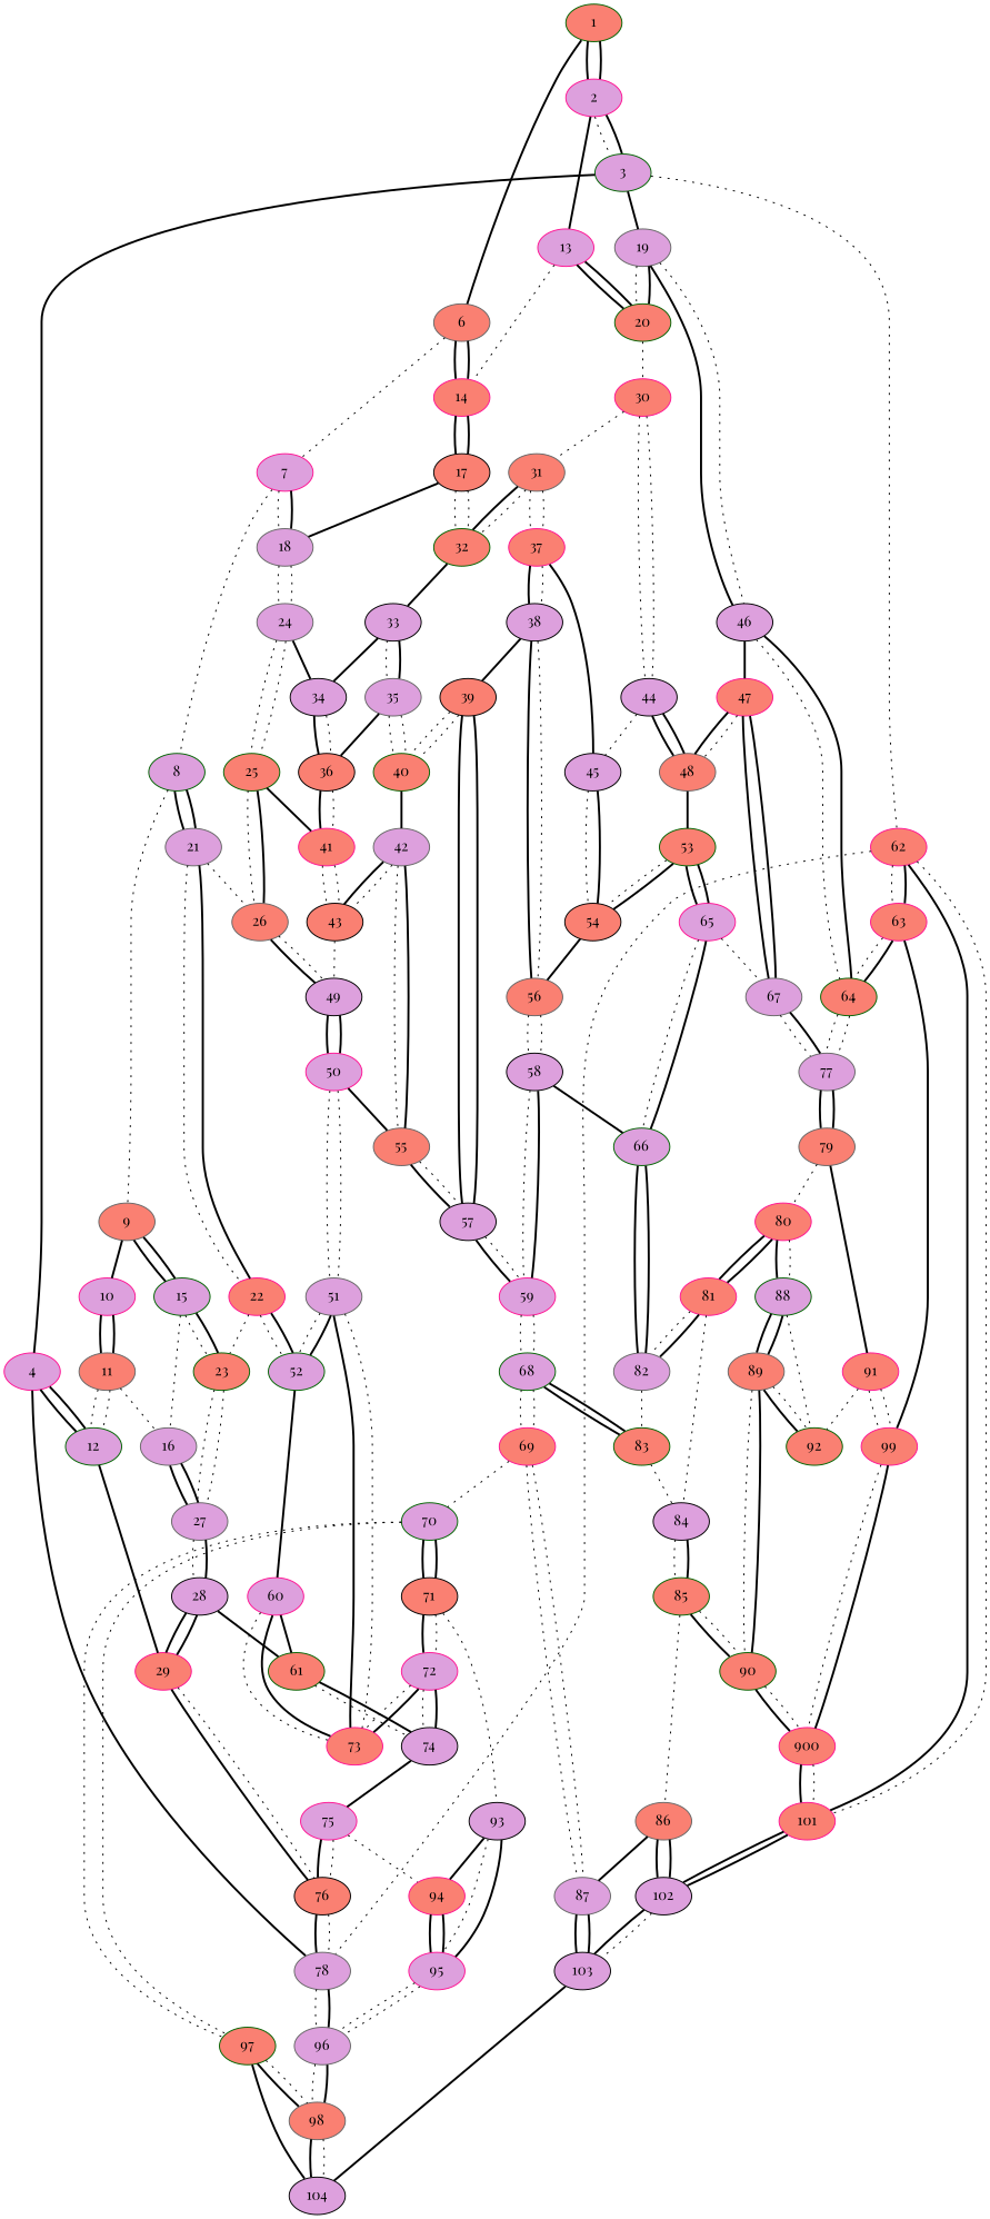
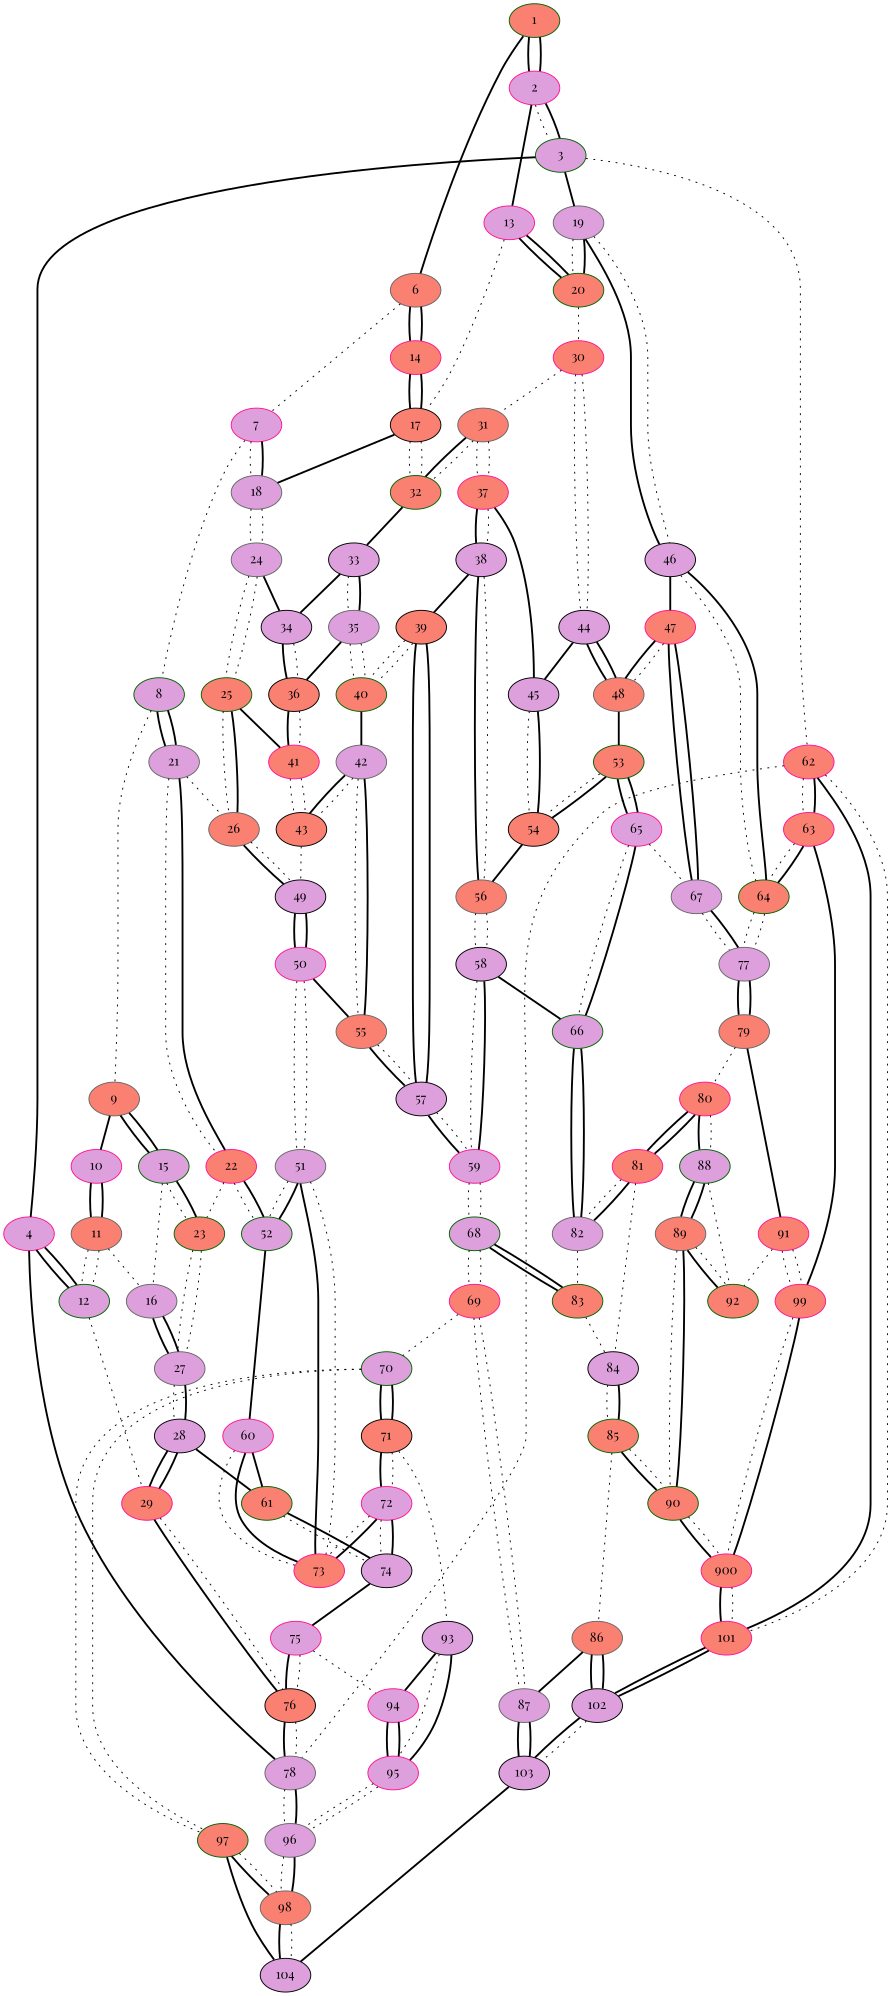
  graph {
    fontname="Playfair Display"
    node [color=deeppink fillcolor=plum fontname="Playfair Display" style=filled]
    edge [fontname="Playfair Display" style=bold]
    1 [color=darkgreen fillcolor=salmon]
    2
    6 [color=gray40 fillcolor=salmon]
    3 [color=darkgreen]
    13
    7
    14 [fillcolor=salmon]
    4
    19 [color=gray40]
    62 [fillcolor=salmon]
    20 [color=darkgreen fillcolor=salmon]
    12 [color=darkgreen]
    78 [color=gray40]
    46 [color=black]
    63 [fillcolor=salmon]
    101 [fillcolor=salmon]
    29 [fillcolor=salmon]
    96 [color=gray40]
    11 [color=gray40 fillcolor=salmon]
    10
    8 [color=darkgreen]
    18 [color=gray40]
    17 [color=black fillcolor=salmon]
    9 [color=gray40 fillcolor=salmon]
    21 [color=gray40]
    24 [color=gray40]
    15 [color=darkgreen]
    22 [fillcolor=salmon]
    26 [color=gray40 fillcolor=salmon]
    16 [color=gray40]
    23 [color=darkgreen fillcolor=salmon]
    27 [color=gray40]
    76 [color=black fillcolor=salmon]
    30 [fillcolor=salmon]
    32 [color=darkgreen fillcolor=salmon]
    28 [color=black]
    33 [color=black]
    25 [color=darkgreen fillcolor=salmon]
    34 [color=black]
    47 [fillcolor=salmon]
    64 [color=darkgreen fillcolor=salmon]
    31 [color=gray40 fillcolor=salmon]
    44 [color=black]
    52 [color=darkgreen]
    49 [color=black]
    60
    41 [fillcolor=salmon]
    36 [color=black fillcolor=salmon]
    43 [color=black fillcolor=salmon]
    50
    61 [color=darkgreen fillcolor=salmon]
    74 [color=black]
    37 [fillcolor=salmon]
    45 [color=black]
    48 [color=gray40 fillcolor=salmon]
    38 [color=black]
    35 [color=gray40]
    40 [color=darkgreen fillcolor=salmon]
    42 [color=gray40]
    39 [color=black fillcolor=salmon]
    56 [color=gray40 fillcolor=salmon]
    54 [color=black fillcolor=salmon]
    57 [color=black]
    58 [color=black]
    59
    55 [color=gray40 fillcolor=salmon]
    53 [color=darkgreen fillcolor=salmon]
    67 [color=gray40]
    77 [color=gray40]
    65
    51 [color=gray40]
    73 [fillcolor=salmon]
    66 [color=darkgreen]
    68 [color=darkgreen]
    82 [color=gray40]
    69 [fillcolor=salmon]
    83 [color=darkgreen fillcolor=salmon]
    75
    99 [fillcolor=salmon]
    102 [color=black]
    n81 [fillcolor=salmon label=900]
    79 [color=gray40 fillcolor=salmon]
    70 [color=darkgreen]
    87 [color=gray40]
    84 [color=black]
    71 [color=black fillcolor=salmon]
    97 [color=darkgreen fillcolor=salmon]
    103 [color=black]
    72
    93 [color=black]
    98 [color=gray40 fillcolor=salmon]
    104 [color=black]
-   94 [fillcolor=salmon]
+   94
    95
    80 [fillcolor=salmon]
    91 [fillcolor=salmon]
    81 [fillcolor=salmon]
    88 [color=darkgreen]
    92 [color=darkgreen fillcolor=salmon]
    89 [color=gray40 fillcolor=salmon]
    85 [color=darkgreen fillcolor=salmon]
    86 [color=gray40 fillcolor=salmon]
    90 [color=darkgreen fillcolor=salmon]
    1 -- 2
    1 -- 2
    1 -- 6
    2 -- 3 [style=dotted]
    2 -- 3
    2 -- 13
    6 -- 7 [style=dotted]
    6 -- 14
    6 -- 14
    3 -- 4
    3 -- 19
    3 -- 62 [style=dotted]
-   13 -- 14 [style=dotted]
+   13 -- 17 [style=dotted]
    13 -- 20
    13 -- 20
    7 -- 8 [style=dotted]
    7 -- 18 [style=dotted]
    7 -- 18
    14 -- 17
    14 -- 17
    4 -- 12
    4 -- 12
    4 -- 78
    19 -- 20 [style=dotted]
    19 -- 20
    19 -- 46
    19 -- 46 [style=dotted]
    62 -- 78 [style=dotted]
    62 -- 63 [style=dotted]
    62 -- 63
    62 -- 101
    62 -- 101 [style=dotted]
    20 -- 30 [style=dotted]
-   12 -- 29
+   12 -- 29 [style=dotted]
    78 -- 96 [style=dotted]
    78 -- 96
    46 -- 47
    46 -- 64 [style=dotted]
    46 -- 64
    63 -- 64 [style=dotted]
    63 -- 64
    63 -- 99
    101 -- 102
    101 -- 102
    29 -- 76
    29 -- 76 [style=dotted]
    96 -- 98 [style=dotted]
    96 -- 98
    11 -- 12 [style=dotted]
    11 -- 12 [style=dotted]
    11 -- 16 [style=dotted]
    10 -- 11
    10 -- 11
    8 -- 9 [style=dotted]
    8 -- 21
    8 -- 21
    18 -- 24 [style=dotted]
    18 -- 24 [style=dotted]
    17 -- 18
    17 -- 32 [style=dotted]
    17 -- 32 [style=dotted]
    9 -- 10
    9 -- 15
    9 -- 15
    21 -- 22 [style=dotted]
    21 -- 22
    21 -- 26 [style=dotted]
    24 -- 25 [style=dotted]
    24 -- 25 [style=dotted]
    24 -- 34
    15 -- 16 [style=dotted]
    15 -- 23 [style=dotted]
    15 -- 23
    22 -- 23 [style=dotted]
    22 -- 52 [style=dotted]
    22 -- 52
    26 -- 49
    26 -- 49 [style=dotted]
    16 -- 27
    16 -- 27
    23 -- 27 [style=dotted]
    23 -- 27 [style=dotted]
    27 -- 28 [style=dotted]
    27 -- 28
    76 -- 78
    76 -- 78 [style=dotted]
    30 -- 31 [style=dotted]
    30 -- 44 [style=dotted]
    30 -- 44 [style=dotted]
    32 -- 33
    28 -- 29
    28 -- 29
    28 -- 61
    33 -- 34
    33 -- 35 [style=dotted]
    33 -- 35
    25 -- 26 [style=dotted]
    25 -- 26
    25 -- 41
    34 -- 36
    34 -- 36 [style=dotted]
    47 -- 48
    47 -- 48 [style=dotted]
    47 -- 67
    47 -- 67
    64 -- 77 [style=dotted]
    64 -- 77 [style=dotted]
    31 -- 32
    31 -- 32 [style=dotted]
    31 -- 37 [style=dotted]
    31 -- 37 [style=dotted]
-   44 -- 45 [style=dotted]
+   44 -- 45
    44 -- 48
    44 -- 48
    52 -- 60
    49 -- 50
    49 -- 50
    60 -- 61
    60 -- 73 [style=dotted]
    60 -- 73
    41 -- 43 [style=dotted]
    41 -- 43 [style=dotted]
    36 -- 41
    36 -- 41 [style=dotted]
    43 -- 49 [style=dotted]
    50 -- 55
    50 -- 51 [style=dotted]
    50 -- 51 [style=dotted]
    61 -- 74 [style=dotted]
    61 -- 74
    74 -- 75
    37 -- 45
    37 -- 38
    37 -- 38 [style=dotted]
    45 -- 54 [style=dotted]
    45 -- 54
    48 -- 53
    38 -- 39
    38 -- 56
    38 -- 56 [style=dotted]
    35 -- 36
    35 -- 40 [style=dotted]
    35 -- 40 [style=dotted]
    40 -- 42
    42 -- 43
    42 -- 43 [style=dotted]
    42 -- 55 [style=dotted]
    42 -- 55
    39 -- 40 [style=dotted]
    39 -- 40 [style=dotted]
    39 -- 57
    39 -- 57
    56 -- 58 [style=dotted]
    56 -- 58 [style=dotted]
    54 -- 56
    57 -- 59
    57 -- 59 [style=dotted]
    58 -- 59 [style=dotted]
    58 -- 59
    58 -- 66
    59 -- 68 [style=dotted]
    59 -- 68 [style=dotted]
    55 -- 57
    55 -- 57 [style=dotted]
    53 -- 54 [style=dotted]
    53 -- 54
    53 -- 65
    53 -- 65
    67 -- 77 [style=dotted]
    67 -- 77
    77 -- 79
    77 -- 79
    65 -- 67 [style=dotted]
    65 -- 66 [style=dotted]
    65 -- 66
    51 -- 52 [style=dotted]
    51 -- 52
    51 -- 73
    51 -- 73 [style=dotted]
    66 -- 82
    66 -- 82
    68 -- 69 [style=dotted]
    68 -- 69 [style=dotted]
    68 -- 83
    68 -- 83
    82 -- 83 [style=dotted]
    69 -- 70 [style=dotted]
    69 -- 87 [style=dotted]
    69 -- 87 [style=dotted]
    83 -- 84 [style=dotted]
    75 -- 76
    75 -- 76 [style=dotted]
    75 -- 94 [style=dotted]
    99 -- n81 [style=dotted]
    99 -- n81
    102 -- 103
    102 -- 103 [style=dotted]
    n81 -- 101
    n81 -- 101 [style=dotted]
    79 -- 80 [style=dotted]
    79 -- 91
    70 -- 71
    70 -- 71
    70 -- 97 [style=dotted]
    70 -- 97 [style=dotted]
    87 -- 103
    87 -- 103
    84 -- 85 [style=dotted]
    84 -- 85
    71 -- 72
    71 -- 72 [style=dotted]
    71 -- 93 [style=dotted]
    97 -- 98
    97 -- 98 [style=dotted]
    97 -- 104
    103 -- 104
    72 -- 74 [style=dotted]
    72 -- 74
    72 -- 73 [style=dotted]
    72 -- 73
    93 -- 94
    93 -- 95 [style=dotted]
    93 -- 95
    98 -- 104
    98 -- 104 [style=dotted]
    94 -- 95
    94 -- 95
    95 -- 96 [style=dotted]
    95 -- 96 [style=dotted]
    80 -- 81
    80 -- 81
    80 -- 88
    80 -- 88 [style=dotted]
    91 -- 99 [style=dotted]
    91 -- 99 [style=dotted]
    91 -- 92 [style=dotted]
    81 -- 82 [style=dotted]
    81 -- 82
    81 -- 84 [style=dotted]
    88 -- 92 [style=dotted]
    88 -- 89
    88 -- 89
    89 -- 92
    89 -- 92 [style=dotted]
    89 -- 90 [style=dotted]
    89 -- 90
    85 -- 86 [style=dotted]
    85 -- 90
    85 -- 90 [style=dotted]
    86 -- 102
    86 -- 102
    86 -- 87
    90 -- n81
    90 -- n81 [style=dotted]
  }
